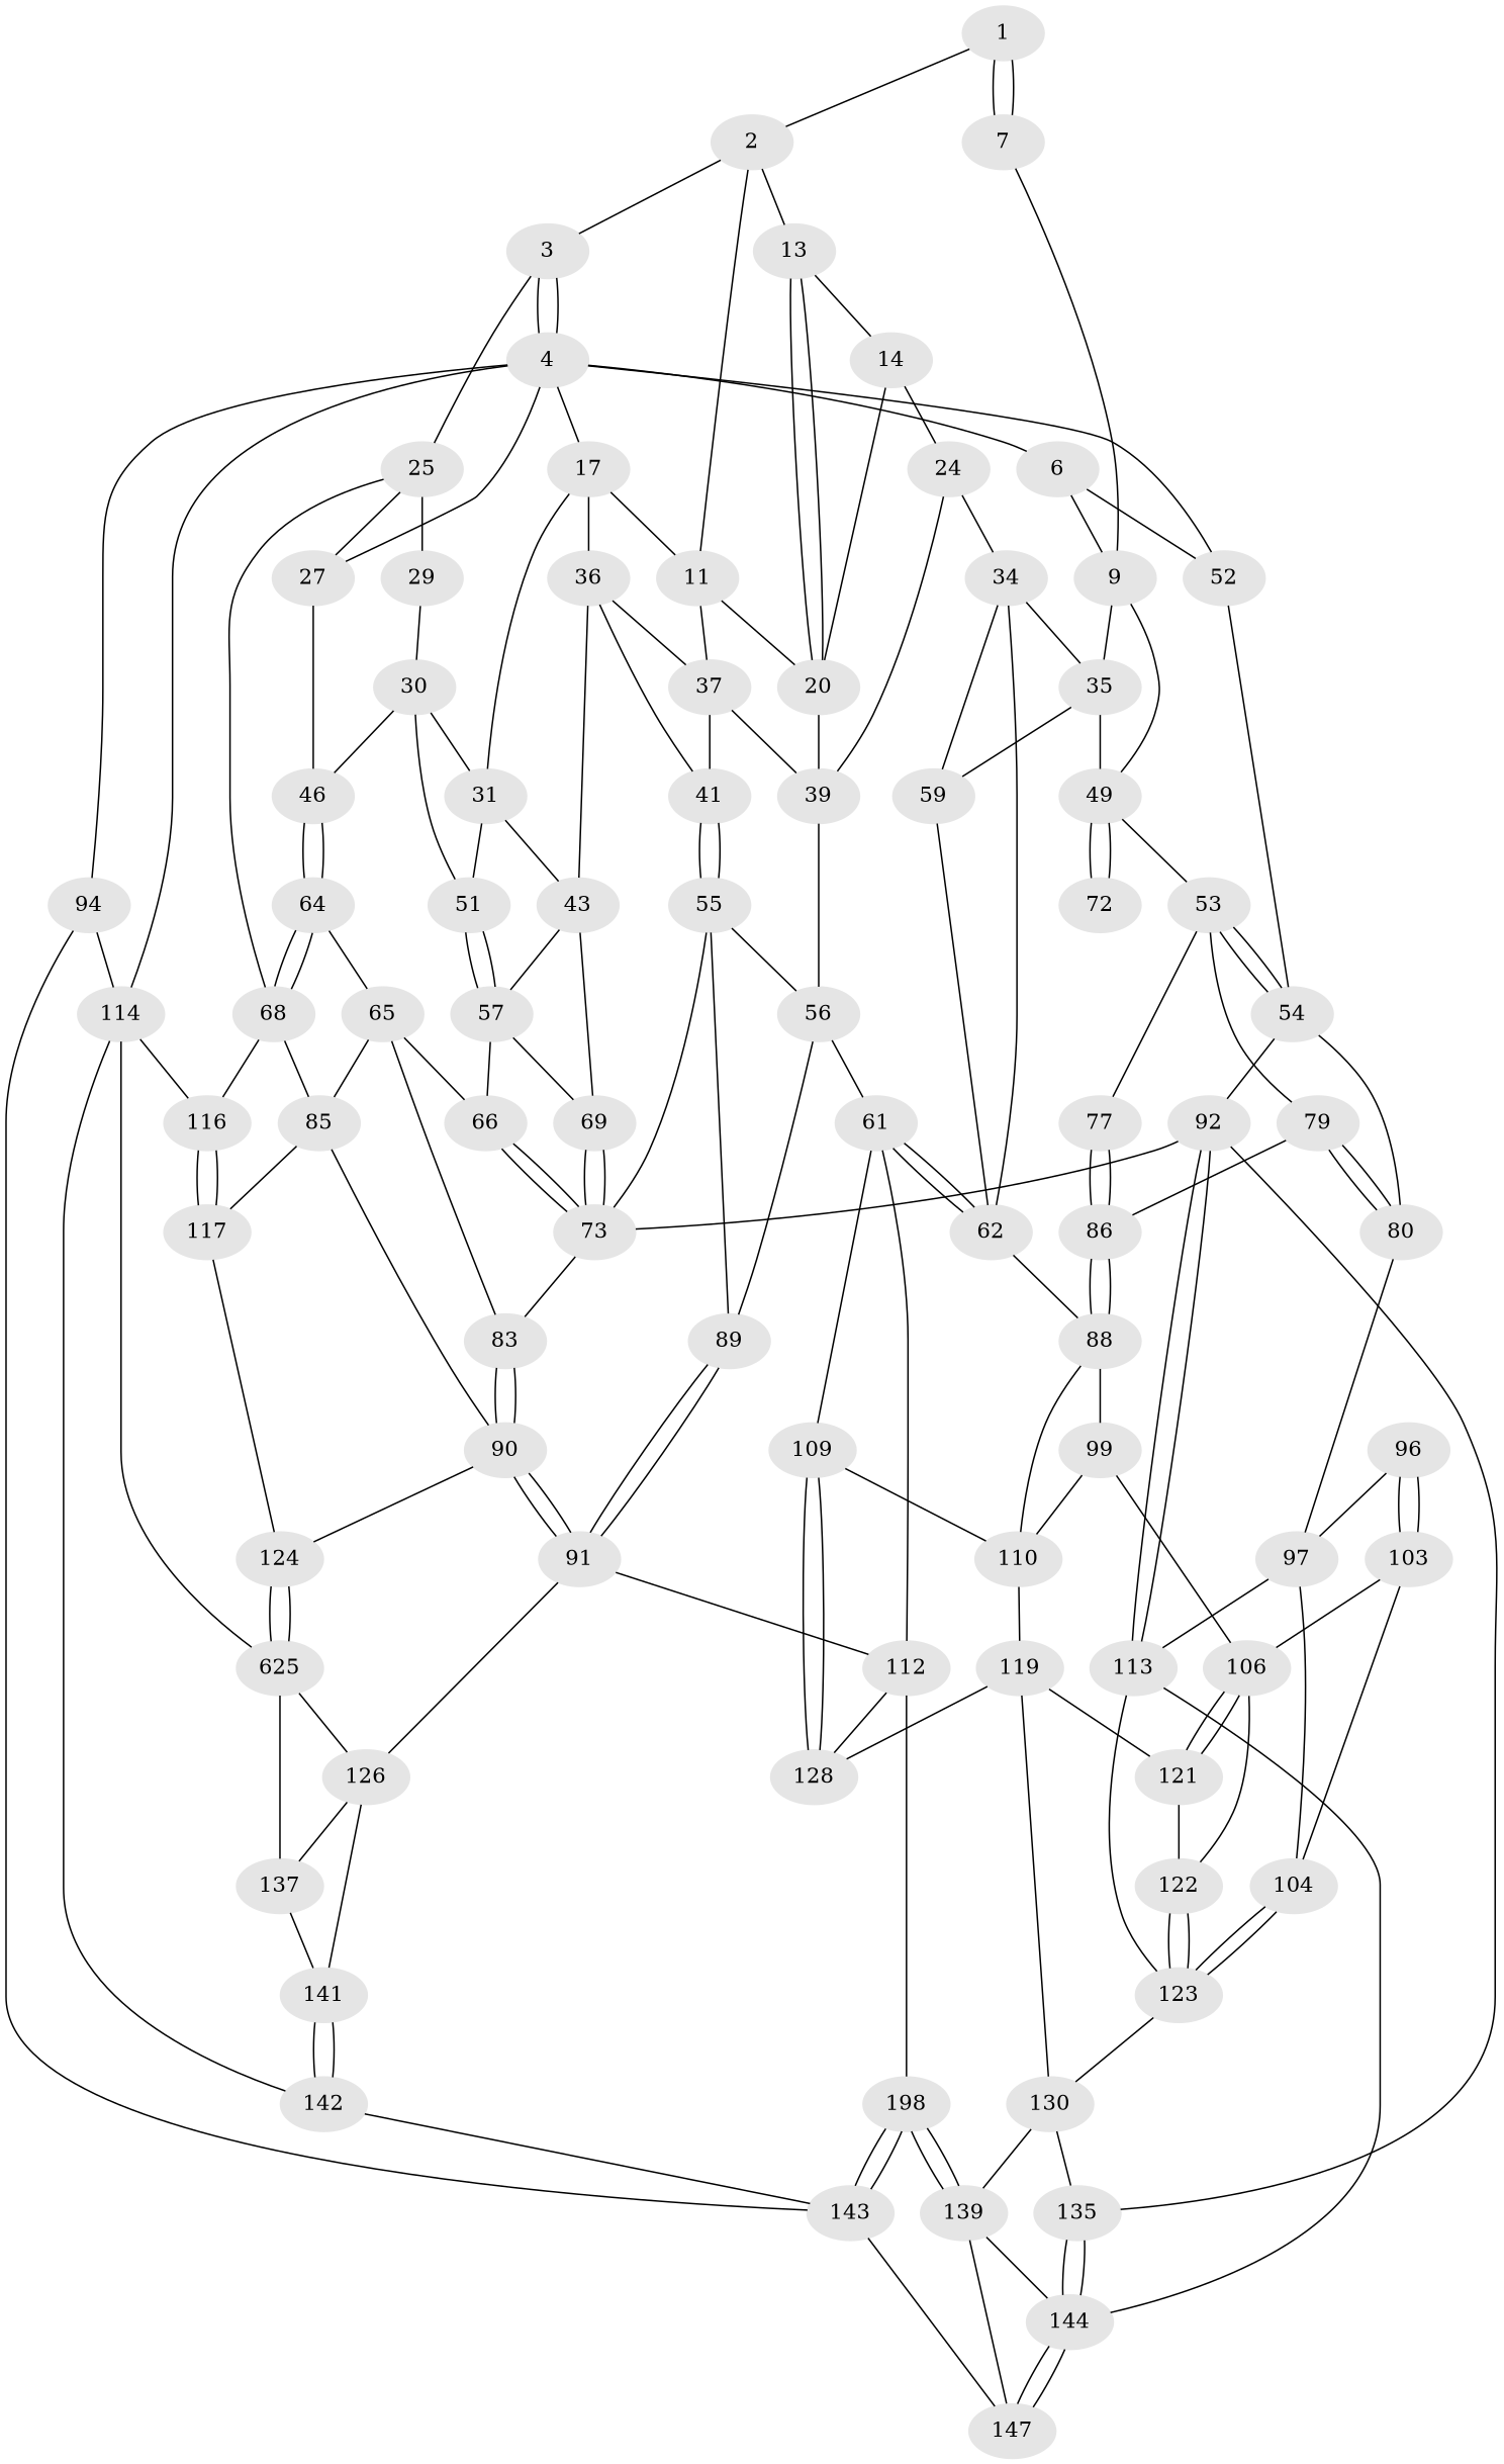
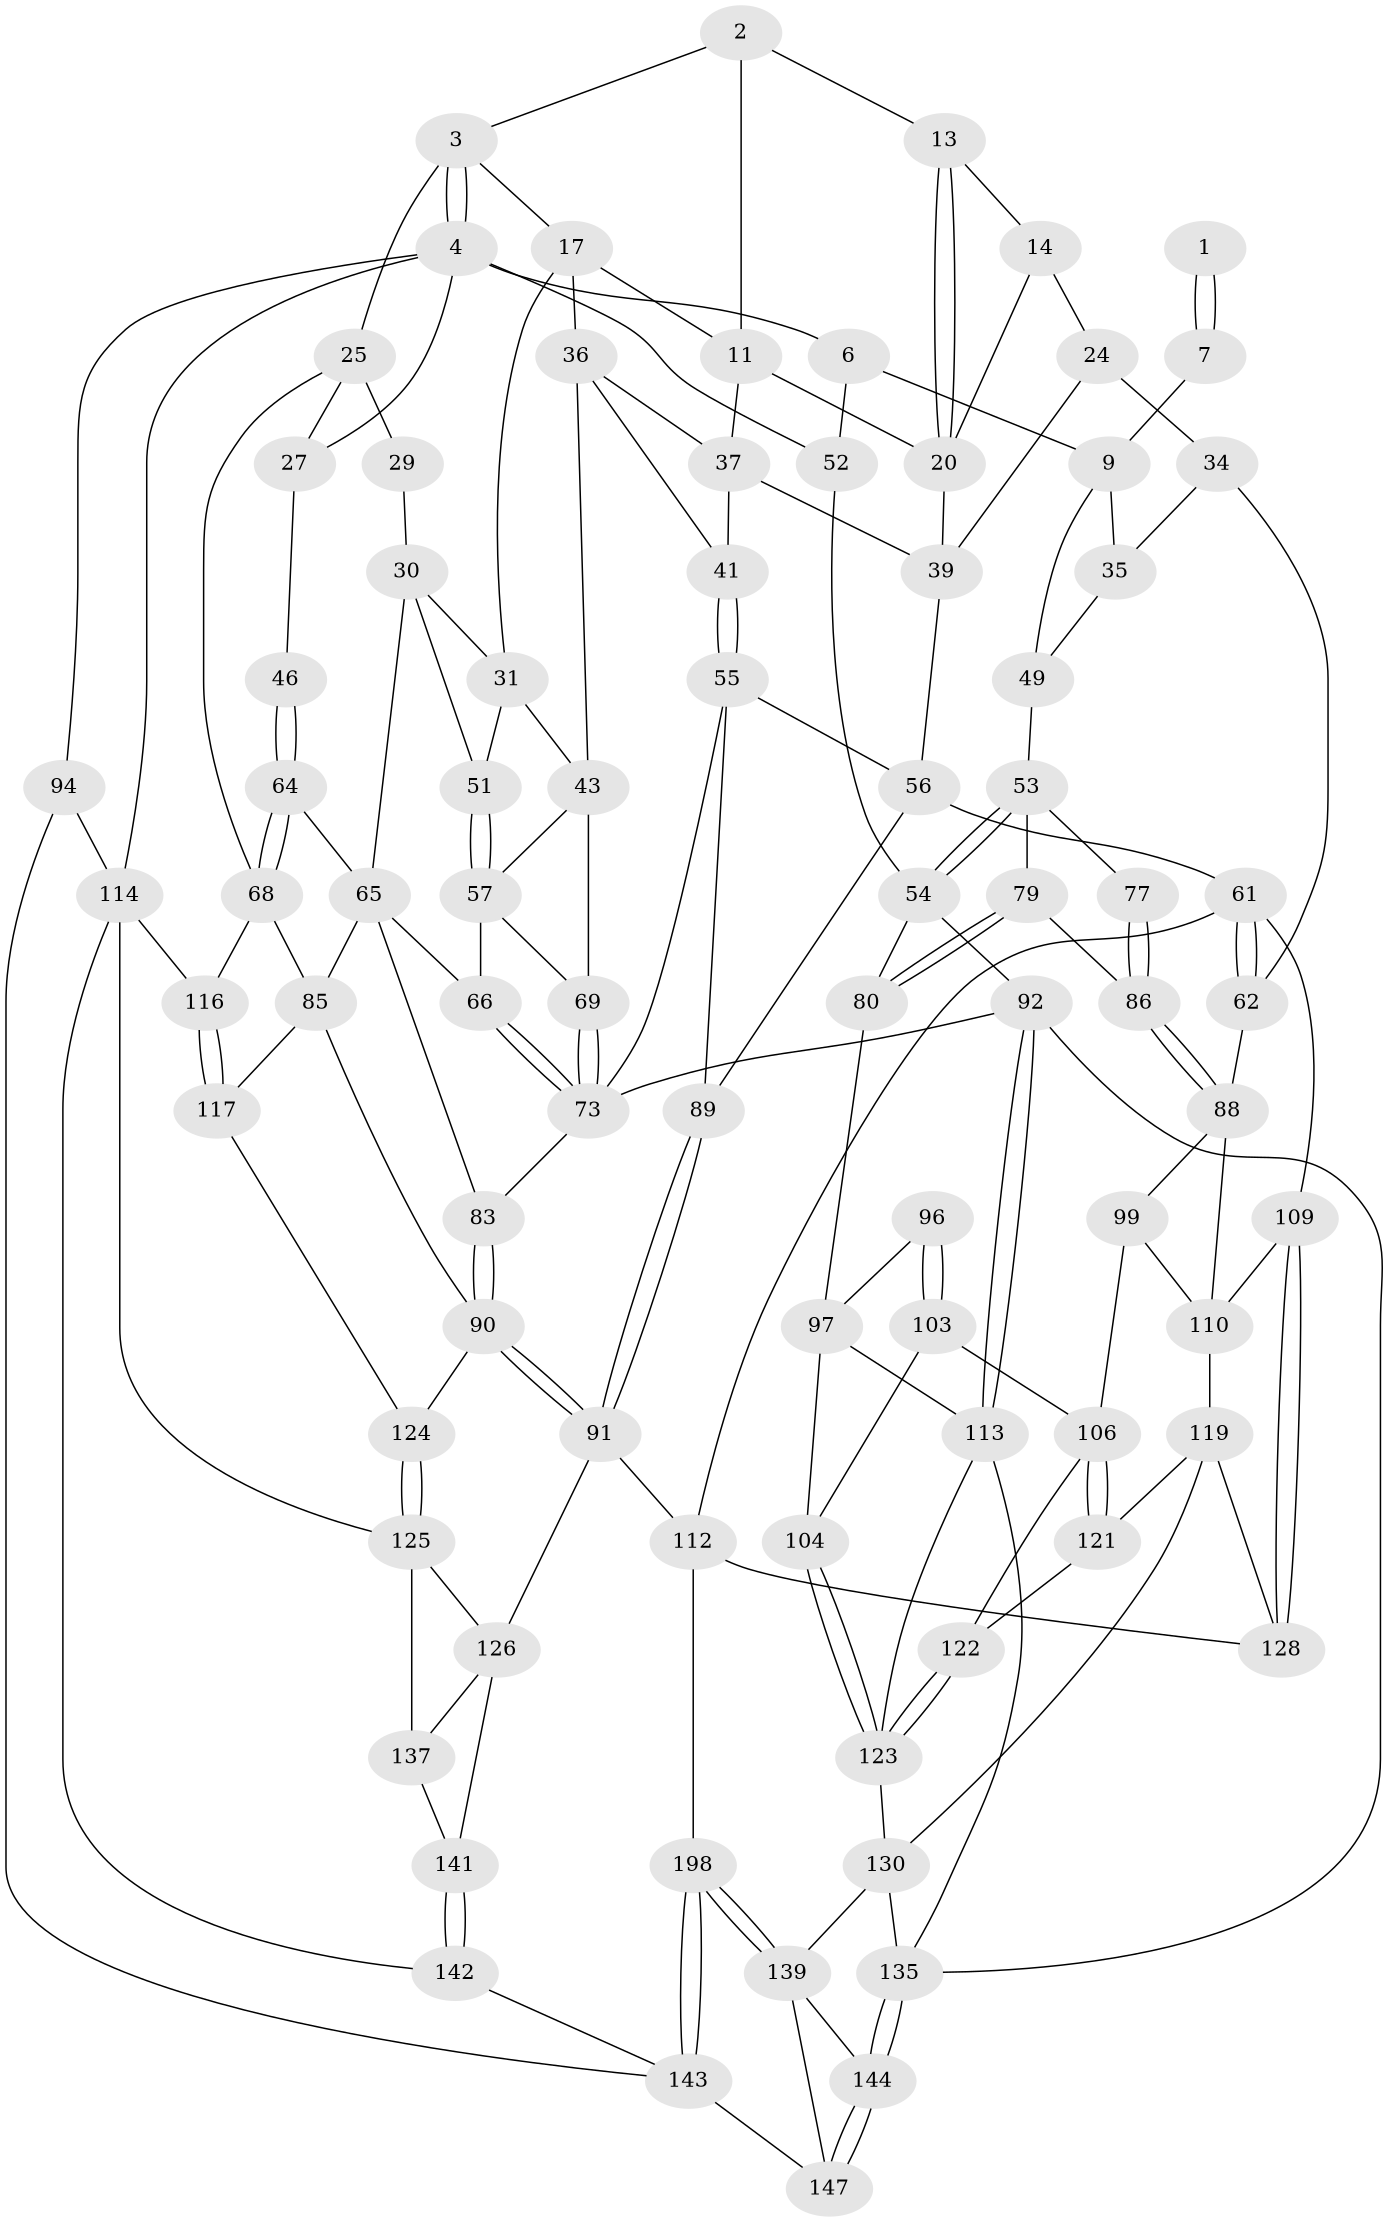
  graph {
    node [color=gray90 style=filled]
    2 [super="+12"]
    1
    7 [super="+8"]
    3 [super="+16"]
    13
    n6 [label=11 super="+19"]
    9 [super="+10"]
    4 [super="+5"]
    17 [super="+32"]
    25 [super="+26"]
    14 [super="+22"]
    20 [super="+21"]
    37 [super="+38"]
    6 [super="+11"]
    27 [super="+28"]
    52
    94
    114 [super="+115"]
    31 [super="+42"]
    36 [super="+40"]
    29
    68 [super="+84"]
    46
    54 [super="+81"]
    143 [super="+148"]
    116
-   125 [super="+134" label=625]
+   125 [super="+134"]
    142 [super="+146"]
    35 [super="+48"]
    49 [super="+50"]
-   59 [super="+70"]
    53 [super="+78"]
-   72
    24 [super="+33"]
    39 [super="+45"]
    34 [super="+58"]
    51
    43 [super="+44"]
    41
    56 [super="+60"]
    62 [super="+63"]
    30 [super="+47"]
    64
    85 [super="+101"]
    57 [super="+67"]
    69
    88 [super="+98"]
    55 [super="+75"]
    89
    61 [super="+108"]
    73 [super="+74"]
    66
    65 [super="+82"]
    77
    79 [super="+87"]
    80
    92 [super="+93"]
    86
    97 [super="+105"]
    113 [super="+133"]
    135 [super="+136"]
    83
    91 [super="+111"]
    109
    112 [super="+129"]
    110 [super="+118"]
    128
    n68 [label=198]
    99 [super="+100"]
    90 [super="+102"]
    117
    104
    124
    106 [super="+107"]
    119 [super="+120"]
    126 [super="+127"]
    137
    141 [super="+145"]
    123 [super="+132"]
    144
    147
    96
    103
    121
    122
    130 [super="+131"]
    139 [super="+140"]
    2 -- 3
    2 -- 13
    2 -- n6
-   1 -- 2
    1 -- 7
    1 -- 7
    7 -- 9
    3 -- 4
    3 -- 4
-   4 -- 17
+   3 -- 17
    3 -- 25
    13 -- 14
    13 -- 20
    13 -- 20
    n6 -- 20
    n6 -- 37
    9 -- 35
    9 -- 49
    4 -- 6
    4 -- 27
    4 -- 52
    4 -- 94
    4 -- 114
    17 -- n6
    17 -- 31
    17 -- 36
    25 -- 27
    25 -- 29 [weight=2]
    25 -- 68
    14 -- 20
    14 -- 24
    20 -- 39
    37 -- 39
    37 -- 41
    6 -- 9
    6 -- 52
    27 -- 46
    52 -- 54
    94 -- 114
    94 -- 143
    114 -- 116
    114 -- 125
    114 -- 142
    31 -- 51
    31 -- 43
    36 -- 37
    36 -- 43
    36 -- 41
    29 -- 30
    68 -- 116
    68 -- 85
    46 -- 64
    46 -- 64
    54 -- 80
    54 -- 92
    143 -- 147
    116 -- 117
    116 -- 117
    125 -- 126
    125 -- 137
    142 -- 143
    35 -- 49
-   35 -- 59
    49 -- 53
-   49 -- 72
-   49 -- 72
-   59 -- 62
    53 -- 54
    53 -- 54
    53 -- 77
    53 -- 79
    24 -- 39
    24 -- 34
    39 -- 56
    34 -- 35
-   34 -- 59
    34 -- 62
    51 -- 57
    51 -- 57
    43 -- 57
    43 -- 69
    41 -- 55
    41 -- 55
    56 -- 89
    56 -- 61
    62 -- 88
    30 -- 31
-   30 -- 46
+   30 -- 65
    30 -- 51
    64 -- 68
    64 -- 68
    64 -- 65
    85 -- 90
    85 -- 117
    57 -- 69
    57 -- 66
    69 -- 73
    69 -- 73
    88 -- 110
    88 -- 99
    55 -- 56
    55 -- 89
    55 -- 73
    89 -- 91
    89 -- 91
    61 -- 62
    61 -- 62
    61 -- 109
    61 -- 112
    73 -- 83
    66 -- 73
    66 -- 73
    65 -- 85
    65 -- 66
    65 -- 83
    77 -- 86
    77 -- 86
    79 -- 80
    79 -- 80
    79 -- 86
    80 -- 97
    92 -- 73
    92 -- 113
    92 -- 113
    92 -- 135
    86 -- 88
    86 -- 88
    97 -- 113
    97 -- 104
-   113 -- 144
+   113 -- 135
    113 -- 123
    135 -- 144
    135 -- 144
    83 -- 90
    83 -- 90
    91 -- 112
    91 -- 126
    109 -- 110
    109 -- 128
    109 -- 128
    112 -- 128
    112 -- n68
    110 -- 119
    n68 -- 143
    n68 -- 143
    n68 -- 139
    n68 -- 139
    99 -- 110
    99 -- 106
    90 -- 91
    90 -- 91
    90 -- 124
    117 -- 124
    104 -- 123
    104 -- 123
    124 -- 125
    124 -- 125
    106 -- 121
    106 -- 121
    106 -- 122
    119 -- 128
    119 -- 121
    119 -- 130
    126 -- 137
    126 -- 141
    137 -- 141
    141 -- 142 [weight=2]
    141 -- 142
    123 -- 130
    144 -- 147
    144 -- 147
    96 -- 97
    96 -- 103
    96 -- 103
    103 -- 104
    103 -- 106
    121 -- 122
    122 -- 123
    122 -- 123
    130 -- 135
    130 -- 139
    139 -- 144
    139 -- 147
  }
